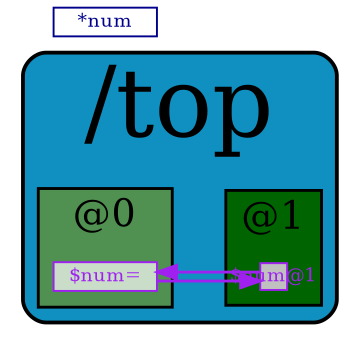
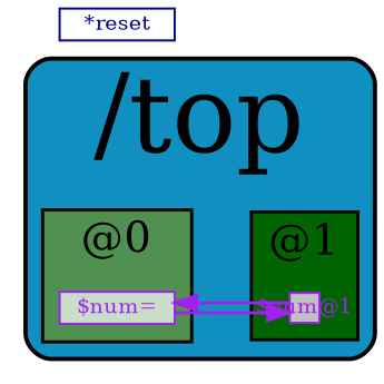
  strict digraph {
    rankdir=LR
    splines=ortho
    node [color=purple fontcolor=purple fontsize=10 margin="0.03,0.03" penwidth=1.0 shape=box style=filled]
    edge [color=purple fontcolor="#00D000" labelfontcolor=purple penwidth=1.5]
    n1 [fillcolor="#ffffffb0" height=0.02 label="$num="]
    "$num@1" [fillcolor=grey fixedsize=true height=0.2 width=0.2]
-   "*reset" [color="#00008b" fillcolor=white fontcolor="#00008b" height=0.02 label="*num"]
+   "*reset" [color="#00008b" fillcolor=white fontcolor="#00008b" height=0.02]
    subgraph cluster_1 {
      fillcolor="#1090c0"
      fontsize=50
      label="/top"
      penwidth=2.0
      style="filled,rounded"
      subgraph cluster_2 {
        fillcolor="#509050"
        fontsize=20
        label="@0"
        penwidth=1.5
        style=filled
        n1
      }
      subgraph cluster_3 {
        fillcolor=darkgreen
        fontsize=20
        label="@1"
        penwidth=1.5
        style=filled
        "$num@1"
      }
      subgraph cluster_4 {
        fillcolor=orange
        fontsize=50
        label="|none"
        penwidth=2.5
        style="filled,rounded"
      }
    }
    n1 -> "$num@1" [weight=10]
    "$num@1" -> n1 [weight=1]
  }
